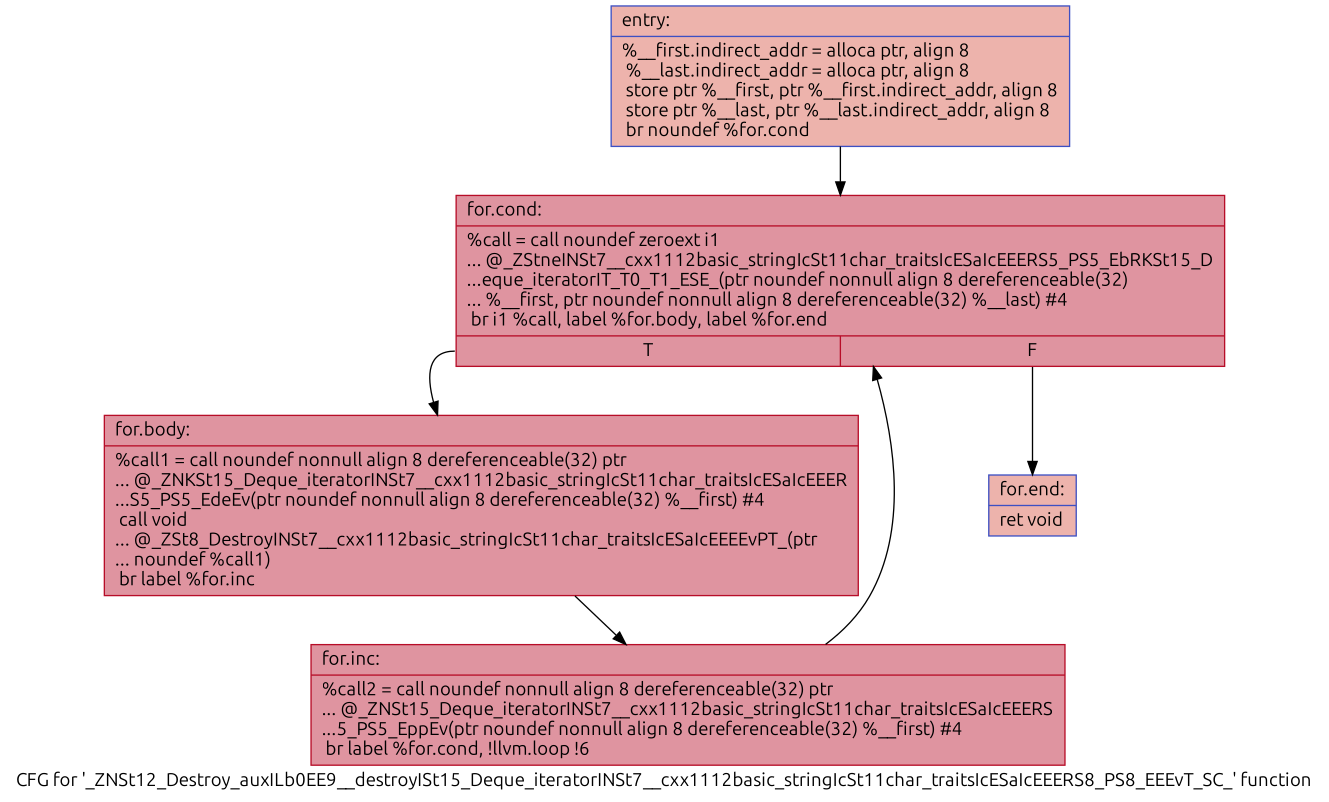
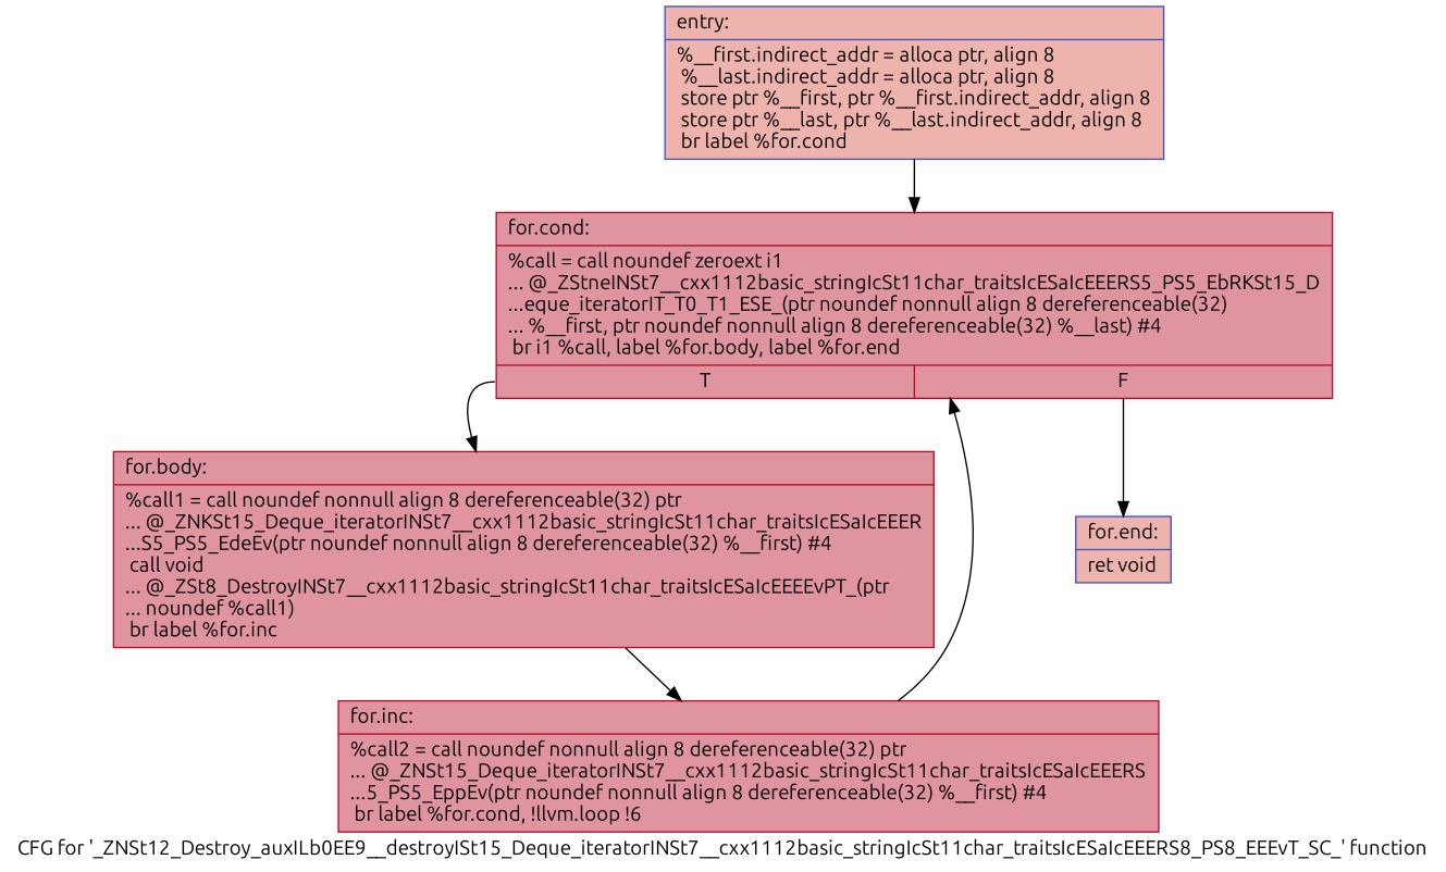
  digraph {
    label="CFG for '_ZNSt12_Destroy_auxILb0EE9__destroyISt15_Deque_iteratorINSt7__cxx1112basic_stringIcSt11char_traitsIcESaIcEEERS8_PS8_EEEvT_SC_' function"
    fontname=Ubuntu
    node [color="#b70d28ff" fillcolor="#b70d2870" fontname=Ubuntu shape=record style=filled]
    edge [fontname=Ubuntu]
-   n1 [color="#3d50c3ff" fillcolor="#d6524470" label="{entry:\l|  %__first.indirect_addr = alloca ptr, align 8\l  %__last.indirect_addr = alloca ptr, align 8\l  store ptr %__first, ptr %__first.indirect_addr, align 8\l  store ptr %__last, ptr %__last.indirect_addr, align 8\l  br noundef %for.cond\l}"]
+   n1 [color="#3d50c3ff" fillcolor="#d6524470" label="{entry:\l|  %__first.indirect_addr = alloca ptr, align 8\l  %__last.indirect_addr = alloca ptr, align 8\l  store ptr %__first, ptr %__first.indirect_addr, align 8\l  store ptr %__last, ptr %__last.indirect_addr, align 8\l  br label %for.cond\l}"]
    n2 [label="{for.cond:\l|  %call = call noundef zeroext i1\l... @_ZStneINSt7__cxx1112basic_stringIcSt11char_traitsIcESaIcEEERS5_PS5_EbRKSt15_D\l...eque_iteratorIT_T0_T1_ESE_(ptr noundef nonnull align 8 dereferenceable(32)\l... %__first, ptr noundef nonnull align 8 dereferenceable(32) %__last) #4\l  br i1 %call, label %for.body, label %for.end\l|{<s0>T|<s1>F}}"]
    n3 [label="{for.body:\l|  %call1 = call noundef nonnull align 8 dereferenceable(32) ptr\l... @_ZNKSt15_Deque_iteratorINSt7__cxx1112basic_stringIcSt11char_traitsIcESaIcEEER\l...S5_PS5_EdeEv(ptr noundef nonnull align 8 dereferenceable(32) %__first) #4\l  call void\l... @_ZSt8_DestroyINSt7__cxx1112basic_stringIcSt11char_traitsIcESaIcEEEEvPT_(ptr\l... noundef %call1)\l  br label %for.inc\l}"]
    n4 [color="#3d50c3ff" fillcolor="#d6524470" label="{for.end:\l|  ret void\l}"]
    n5 [label="{for.inc:\l|  %call2 = call noundef nonnull align 8 dereferenceable(32) ptr\l... @_ZNSt15_Deque_iteratorINSt7__cxx1112basic_stringIcSt11char_traitsIcESaIcEEERS\l...5_PS5_EppEv(ptr noundef nonnull align 8 dereferenceable(32) %__first) #4\l  br label %for.cond, !llvm.loop !6\l}"]
    n1 -> n2
    n2 -> n3 [tailport=s0]
    n2 -> n4 [tailport=s1]
    n3 -> n5
    n5 -> n2
  }
